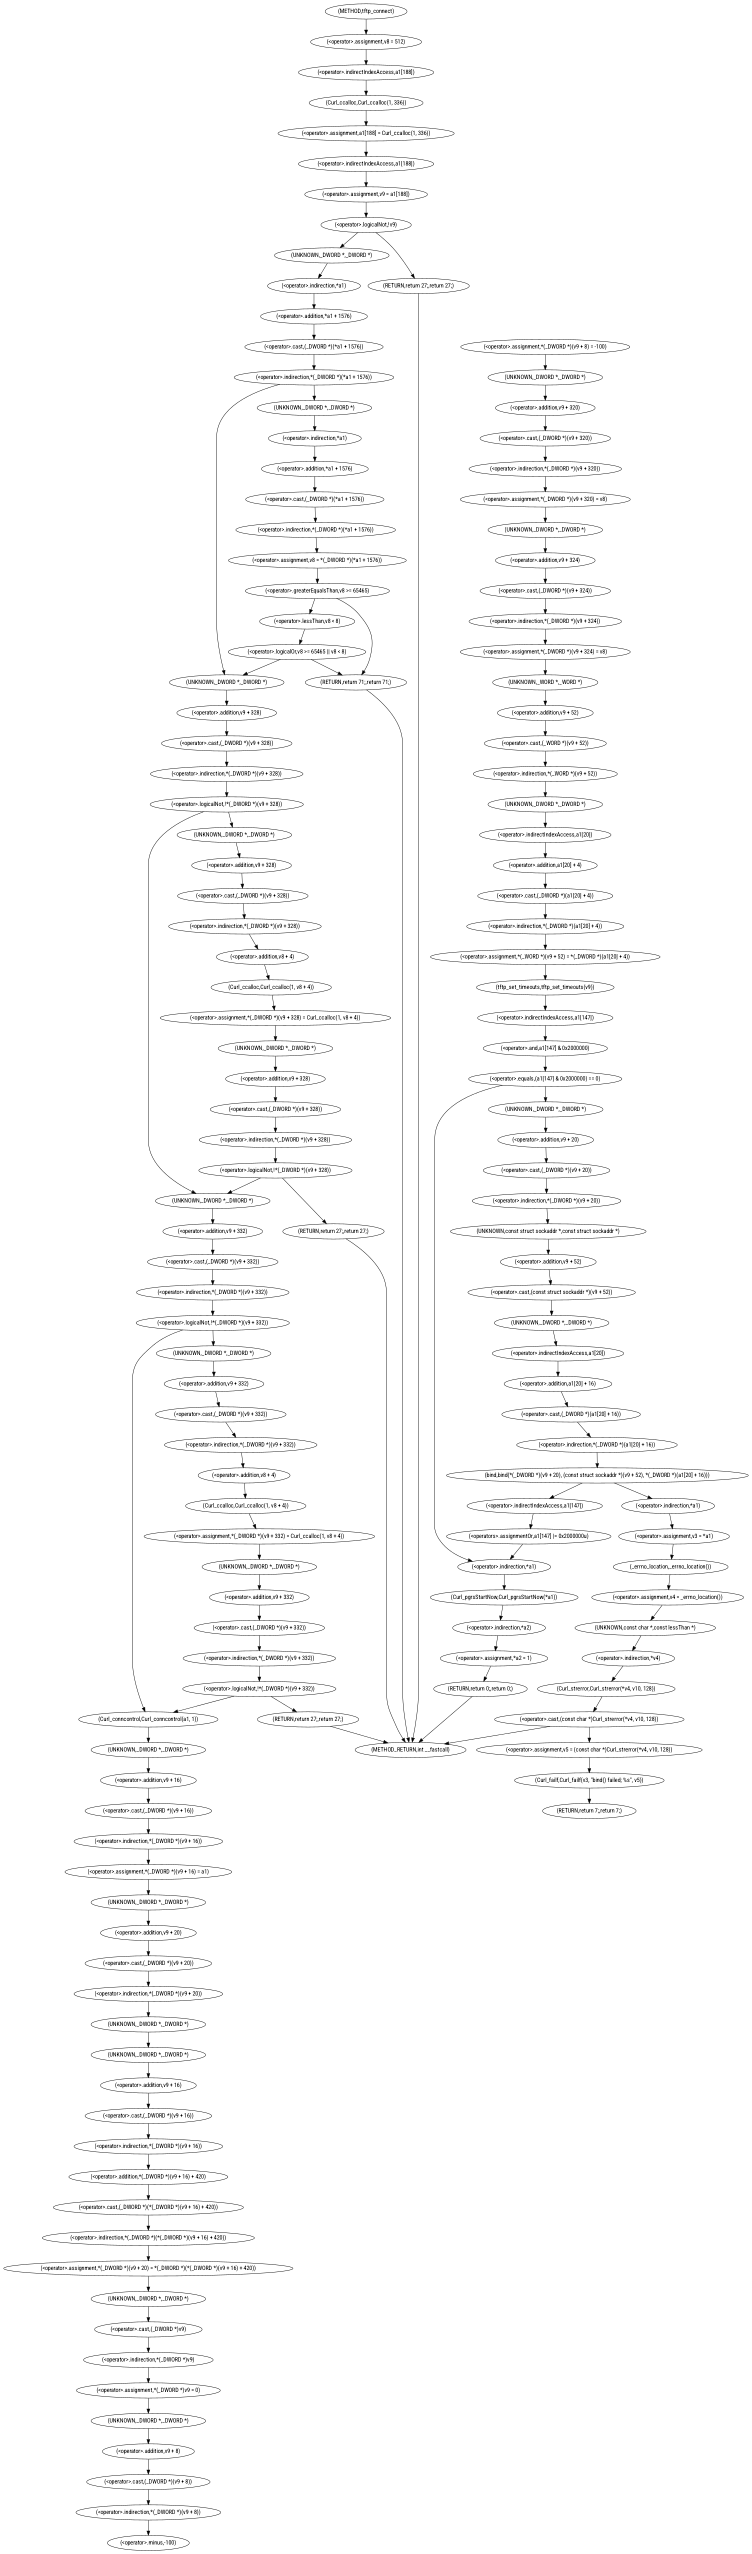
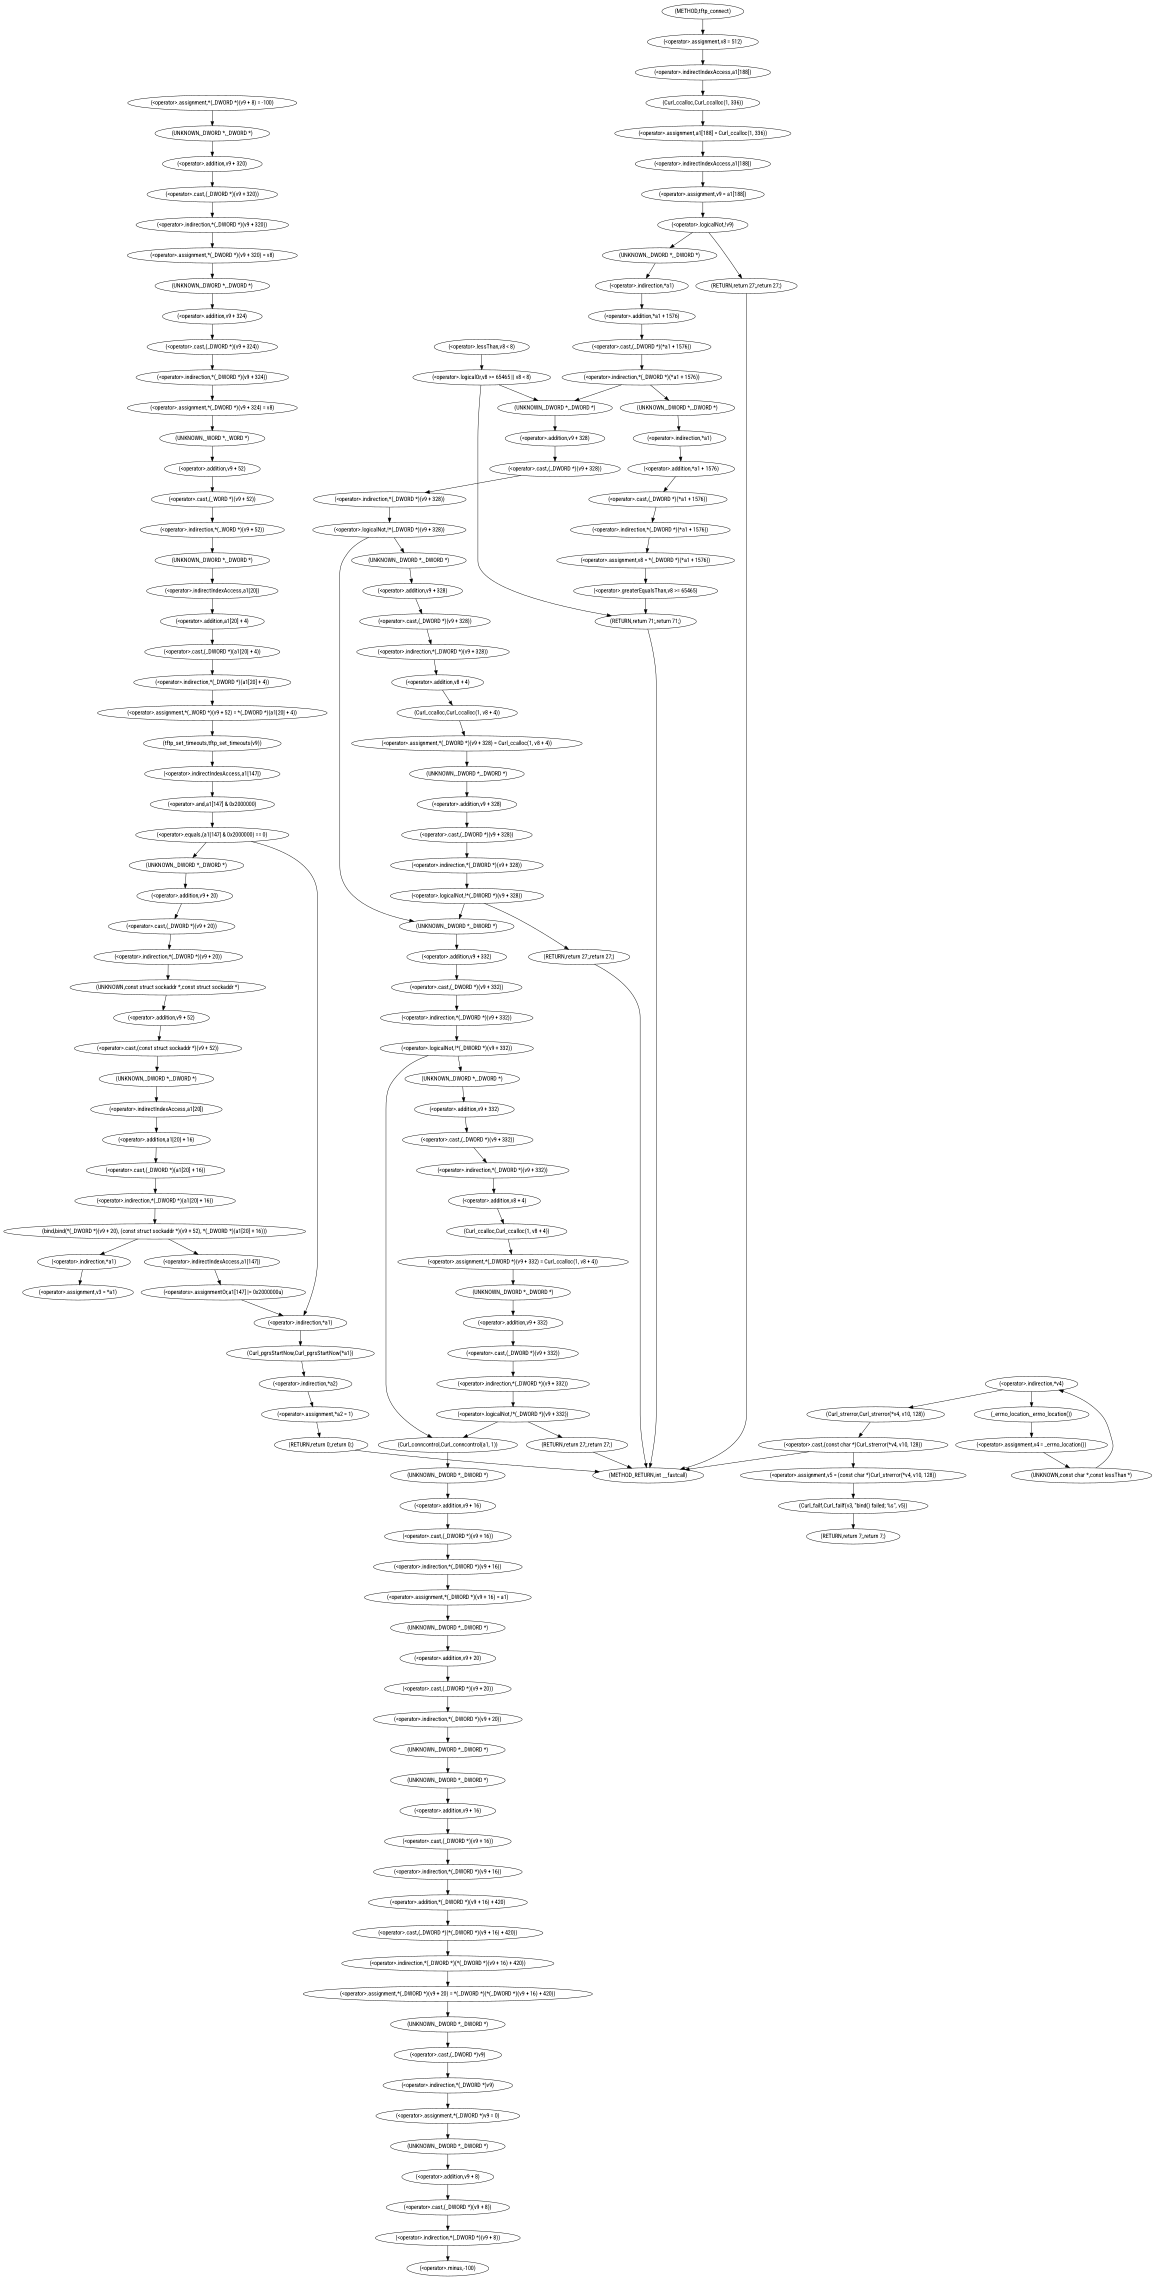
  digraph {
    fontname="Roboto Condensed"
    node [fontname="Roboto Condensed"]
    edge [fontname="Roboto Condensed"]
    n1 [label="(<operator>.assignment,v8 = 512)"]
    n2 [label="(<operator>.indirectIndexAccess,a1[188])"]
    n3 [label="(Curl_ccalloc,Curl_ccalloc(1, 336))"]
    n4 [label="(<operator>.assignment,a1[188] = Curl_ccalloc(1, 336))"]
    n5 [label="(<operator>.indirectIndexAccess,a1[188])"]
    n6 [label="(<operator>.assignment,v9 = a1[188])"]
    n7 [label="(<operator>.logicalNot,!v9)"]
    n8 [label="(RETURN,return 27;,return 27;)"]
    n9 [label="(UNKNOWN,_DWORD *,_DWORD *)"]
    n10 [label="(METHOD_RETURN,int __fastcall)"]
    n11 [label="(<operator>.indirection,*a1)"]
    n12 [label="(<operator>.indirection,*(_DWORD *)(*a1 + 1576))"]
    n13 [label="(UNKNOWN,_DWORD *,_DWORD *)"]
    n14 [label="(UNKNOWN,_DWORD *,_DWORD *)"]
    n15 [label="(<operator>.indirection,*a1)"]
    n16 [label="(<operator>.addition,v9 + 328)"]
    n17 [label="(<operator>.cast,(_DWORD *)(*a1 + 1576))"]
    n18 [label="(<operator>.addition,*a1 + 1576)"]
    n19 [label="(<operator>.assignment,v8 = *(_DWORD *)(*a1 + 1576))"]
    n20 [label="(<operator>.greaterEqualsThan,v8 >= 65465)"]
    n21 [label="(RETURN,return 71;,return 71;)"]
    n22 [label="(<operator>.lessThan,v8 < 8)"]
    n23 [label="(<operator>.indirection,*(_DWORD *)(*a1 + 1576))"]
    n24 [label="(<operator>.cast,(_DWORD *)(*a1 + 1576))"]
    n25 [label="(<operator>.addition,*a1 + 1576)"]
    n26 [label="(<operator>.logicalOr,v8 >= 65465 || v8 < 8)"]
    n27 [label="(<operator>.logicalNot,!*(_DWORD *)(v9 + 328))"]
    n28 [label="(UNKNOWN,_DWORD *,_DWORD *)"]
    n29 [label="(UNKNOWN,_DWORD *,_DWORD *)"]
    n30 [label="(<operator>.addition,v9 + 328)"]
    n31 [label="(<operator>.addition,v9 + 332)"]
    n32 [label="(<operator>.indirection,*(_DWORD *)(v9 + 328))"]
    n33 [label="(<operator>.cast,(_DWORD *)(v9 + 328))"]
    n34 [label="(<operator>.assignment,*(_DWORD *)(v9 + 328) = Curl_ccalloc(1, v8 + 4))"]
    n35 [label="(UNKNOWN,_DWORD *,_DWORD *)"]
    n36 [label="(<operator>.addition,v9 + 328)"]
    n37 [label="(<operator>.indirection,*(_DWORD *)(v9 + 328))"]
    n38 [label="(<operator>.addition,v8 + 4)"]
    n39 [label="(Curl_ccalloc,Curl_ccalloc(1, v8 + 4))"]
    n40 [label="(<operator>.cast,(_DWORD *)(v9 + 328))"]
    n41 [label="(<operator>.logicalNot,!*(_DWORD *)(v9 + 328))"]
    n42 [label="(RETURN,return 27;,return 27;)"]
    n43 [label="(<operator>.indirection,*(_DWORD *)(v9 + 328))"]
    n44 [label="(<operator>.cast,(_DWORD *)(v9 + 328))"]
    n45 [label="(<operator>.logicalNot,!*(_DWORD *)(v9 + 332))"]
    n46 [label="(UNKNOWN,_DWORD *,_DWORD *)"]
    n47 [label="(Curl_conncontrol,Curl_conncontrol(a1, 1))"]
    n48 [label="(<operator>.addition,v9 + 332)"]
    n49 [label="(UNKNOWN,_DWORD *,_DWORD *)"]
    n50 [label="(<operator>.indirection,*(_DWORD *)(v9 + 332))"]
    n51 [label="(<operator>.cast,(_DWORD *)(v9 + 332))"]
    n52 [label="(<operator>.assignment,*(_DWORD *)(v9 + 332) = Curl_ccalloc(1, v8 + 4))"]
    n53 [label="(UNKNOWN,_DWORD *,_DWORD *)"]
    n54 [label="(<operator>.addition,v9 + 332)"]
    n55 [label="(<operator>.indirection,*(_DWORD *)(v9 + 332))"]
    n56 [label="(<operator>.addition,v8 + 4)"]
    n57 [label="(Curl_ccalloc,Curl_ccalloc(1, v8 + 4))"]
    n58 [label="(<operator>.cast,(_DWORD *)(v9 + 332))"]
    n59 [label="(<operator>.logicalNot,!*(_DWORD *)(v9 + 332))"]
    n60 [label="(RETURN,return 27;,return 27;)"]
    n61 [label="(<operator>.indirection,*(_DWORD *)(v9 + 332))"]
    n62 [label="(<operator>.cast,(_DWORD *)(v9 + 332))"]
    n63 [label="(<operator>.addition,v9 + 16)"]
    n64 [label="(<operator>.assignment,*(_DWORD *)(v9 + 16) = a1)"]
    n65 [label="(UNKNOWN,_DWORD *,_DWORD *)"]
    n66 [label="(<operator>.addition,v9 + 20)"]
    n67 [label="(<operator>.indirection,*(_DWORD *)(v9 + 16))"]
    n68 [label="(<operator>.cast,(_DWORD *)(v9 + 16))"]
    n69 [label="(<operator>.assignment,*(_DWORD *)(v9 + 20) = *(_DWORD *)(*(_DWORD *)(v9 + 16) + 420))"]
    n70 [label="(UNKNOWN,_DWORD *,_DWORD *)"]
    n71 [label="(<operator>.cast,(_DWORD *)v9)"]
    n72 [label="(<operator>.indirection,*(_DWORD *)(v9 + 20))"]
    n73 [label="(UNKNOWN,_DWORD *,_DWORD *)"]
    n74 [label="(UNKNOWN,_DWORD *,_DWORD *)"]
    n75 [label="(<operator>.cast,(_DWORD *)(v9 + 20))"]
    n76 [label="(<operator>.indirection,*(_DWORD *)(*(_DWORD *)(v9 + 16) + 420))"]
    n77 [label="(<operator>.cast,(_DWORD *)(*(_DWORD *)(v9 + 16) + 420))"]
    n78 [label="(<operator>.addition,v9 + 16)"]
    n79 [label="(<operator>.addition,*(_DWORD *)(v9 + 16) + 420)"]
    n80 [label="(<operator>.indirection,*(_DWORD *)(v9 + 16))"]
    n81 [label="(<operator>.cast,(_DWORD *)(v9 + 16))"]
    n82 [label="(<operator>.assignment,*(_DWORD *)v9 = 0)"]
    n83 [label="(UNKNOWN,_DWORD *,_DWORD *)"]
    n84 [label="(<operator>.addition,v9 + 8)"]
    n85 [label="(<operator>.indirection,*(_DWORD *)v9)"]
    n86 [label="(<operator>.assignment,*(_DWORD *)(v9 + 8) = -100)"]
    n87 [label="(UNKNOWN,_DWORD *,_DWORD *)"]
    n88 [label="(<operator>.addition,v9 + 320)"]
    n89 [label="(<operator>.indirection,*(_DWORD *)(v9 + 8))"]
    n90 [label="(<operator>.minus,-100)"]
    n91 [label="(<operator>.cast,(_DWORD *)(v9 + 8))"]
    n92 [label="(<operator>.assignment,*(_DWORD *)(v9 + 320) = v8)"]
    n93 [label="(UNKNOWN,_DWORD *,_DWORD *)"]
    n94 [label="(<operator>.addition,v9 + 324)"]
    n95 [label="(<operator>.indirection,*(_DWORD *)(v9 + 320))"]
    n96 [label="(<operator>.cast,(_DWORD *)(v9 + 320))"]
    n97 [label="(<operator>.assignment,*(_DWORD *)(v9 + 324) = v8)"]
    n98 [label="(UNKNOWN,_WORD *,_WORD *)"]
    n99 [label="(<operator>.addition,v9 + 52)"]
    n100 [label="(<operator>.indirection,*(_DWORD *)(v9 + 324))"]
    n101 [label="(<operator>.cast,(_DWORD *)(v9 + 324))"]
    n102 [label="(<operator>.assignment,*(_WORD *)(v9 + 52) = *(_DWORD *)(a1[20] + 4))"]
    n103 [label="(tftp_set_timeouts,tftp_set_timeouts(v9))"]
    n104 [label="(<operator>.indirectIndexAccess,a1[147])"]
    n105 [label="(<operator>.indirection,*(_WORD *)(v9 + 52))"]
    n106 [label="(UNKNOWN,_DWORD *,_DWORD *)"]
    n107 [label="(<operator>.indirectIndexAccess,a1[20])"]
    n108 [label="(<operator>.cast,(_WORD *)(v9 + 52))"]
    n109 [label="(<operator>.indirection,*(_DWORD *)(a1[20] + 4))"]
    n110 [label="(<operator>.cast,(_DWORD *)(a1[20] + 4))"]
    n111 [label="(<operator>.addition,a1[20] + 4)"]
    n112 [label="(<operator>.and,a1[147] & 0x2000000)"]
    n113 [label="(<operator>.equals,(a1[147] & 0x2000000) == 0)"]
    n114 [label="(UNKNOWN,_DWORD *,_DWORD *)"]
    n115 [label="(<operator>.indirection,*a1)"]
    n116 [label="(<operator>.addition,v9 + 20)"]
    n117 [label="(Curl_pgrsStartNow,Curl_pgrsStartNow(*a1))"]
    n118 [label="(bind,bind(*(_DWORD *)(v9 + 20), (const struct sockaddr *)(v9 + 52), *(_DWORD *)(a1[20] + 16)))"]
    n119 [label="(<operator>.indirection,*a1)"]
    n120 [label="(<operator>.indirectIndexAccess,a1[147])"]
    n121 [label="(<operator>.assignment,v3 = *a1)"]
    n122 [label="(<operators>.assignmentOr,a1[147] |= 0x2000000u)"]
    n123 [label="(<operator>.indirection,*(_DWORD *)(v9 + 20))"]
    n124 [label="(UNKNOWN,const struct sockaddr *,const struct sockaddr *)"]
    n125 [label="(<operator>.addition,v9 + 52)"]
    n126 [label="(<operator>.cast,(_DWORD *)(v9 + 20))"]
    n127 [label="(<operator>.cast,(const struct sockaddr *)(v9 + 52))"]
    n128 [label="(UNKNOWN,_DWORD *,_DWORD *)"]
    n129 [label="(<operator>.indirectIndexAccess,a1[20])"]
    n130 [label="(<operator>.indirection,*(_DWORD *)(a1[20] + 16))"]
    n131 [label="(<operator>.cast,(_DWORD *)(a1[20] + 16))"]
    n132 [label="(<operator>.addition,a1[20] + 16)"]
    n133 [label="(_errno_location,_errno_location())"]
    n134 [label="(<operator>.assignment,v4 = _errno_location())"]
    n135 [label="(UNKNOWN,const char *,const lessThan *)"]
    n136 [label="(<operator>.indirection,*v4)"]
    n137 [label="(<operator>.assignment,v5 = (const char *)Curl_strerror(*v4, v10, 128))"]
    n138 [label="(Curl_failf,Curl_failf(v3, \"bind() failed; %s\", v5))"]
    n139 [label="(RETURN,return 7;,return 7;)"]
    n140 [label="(<operator>.cast,(const char *)Curl_strerror(*v4, v10, 128))"]
    n141 [label="(Curl_strerror,Curl_strerror(*v4, v10, 128))"]
    n142 [label="(<operator>.indirection,*a2)"]
    n143 [label="(<operator>.assignment,*a2 = 1)"]
    n144 [label="(RETURN,return 0;,return 0;)"]
    n145 [label="(METHOD,tftp_connect)"]
    n1 -> n2
    n2 -> n3
    n3 -> n4
    n4 -> n5
    n5 -> n6
    n6 -> n7
    n7 -> n8
    n7 -> n9
    n8 -> n10
    n9 -> n11
    n11 -> n18
    n12 -> n13
    n12 -> n14
    n13 -> n15
    n14 -> n16
    n15 -> n25
    n16 -> n33
    n17 -> n12
    n18 -> n17
    n19 -> n20
    n20 -> n21
-   n20 -> n22
    n21 -> n10
    n22 -> n26
    n23 -> n19
    n24 -> n23
    n25 -> n24
    n26 -> n14
    n26 -> n21
    n27 -> n28
    n27 -> n29
    n28 -> n30
    n29 -> n31
    n30 -> n40
    n31 -> n51
    n32 -> n27
    n33 -> n32
    n34 -> n35
    n35 -> n36
    n36 -> n44
    n37 -> n38
    n38 -> n39
    n39 -> n34
    n40 -> n37
    n41 -> n29
    n41 -> n42
    n42 -> n10
    n43 -> n41
    n44 -> n43
    n45 -> n46
    n45 -> n47
    n46 -> n48
    n47 -> n49
    n48 -> n58
    n49 -> n63
    n50 -> n45
    n51 -> n50
    n52 -> n53
    n53 -> n54
    n54 -> n62
    n55 -> n56
    n56 -> n57
    n57 -> n52
    n58 -> n55
    n59 -> n47
    n59 -> n60
    n60 -> n10
    n61 -> n59
    n62 -> n61
    n63 -> n68
    n64 -> n65
    n65 -> n66
    n66 -> n75
    n67 -> n64
    n68 -> n67
    n69 -> n70
    n70 -> n71
    n71 -> n85
    n72 -> n73
    n73 -> n74
    n74 -> n78
    n75 -> n72
    n76 -> n69
    n77 -> n76
    n78 -> n81
    n79 -> n77
    n80 -> n79
    n81 -> n80
    n82 -> n83
    n83 -> n84
    n84 -> n91
    n85 -> n82
    n86 -> n87
    n87 -> n88
    n88 -> n96
    n89 -> n90
    n91 -> n89
    n92 -> n93
    n93 -> n94
    n94 -> n101
    n95 -> n92
    n96 -> n95
    n97 -> n98
    n98 -> n99
    n99 -> n108
    n100 -> n97
    n101 -> n100
    n102 -> n103
    n103 -> n104
    n104 -> n112
    n105 -> n106
    n106 -> n107
    n107 -> n111
    n108 -> n105
    n109 -> n102
    n110 -> n109
    n111 -> n110
    n112 -> n113
    n113 -> n114
    n113 -> n115
    n114 -> n116
    n115 -> n117
    n116 -> n126
    n117 -> n142
    n118 -> n119
    n118 -> n120
    n119 -> n121
    n120 -> n122
-   n121 -> n133
+   n136 -> n133
    n122 -> n115
    n123 -> n124
    n124 -> n125
    n125 -> n127
    n126 -> n123
    n127 -> n128
    n128 -> n129
    n129 -> n132
    n130 -> n118
    n131 -> n130
    n132 -> n131
    n133 -> n134
    n134 -> n135
    n135 -> n136
    n136 -> n141
    n137 -> n138
    n138 -> n139
    n140 -> n10
    n140 -> n137
    n141 -> n140
    n142 -> n143
    n143 -> n144
    n144 -> n10
    n145 -> n1
  }
